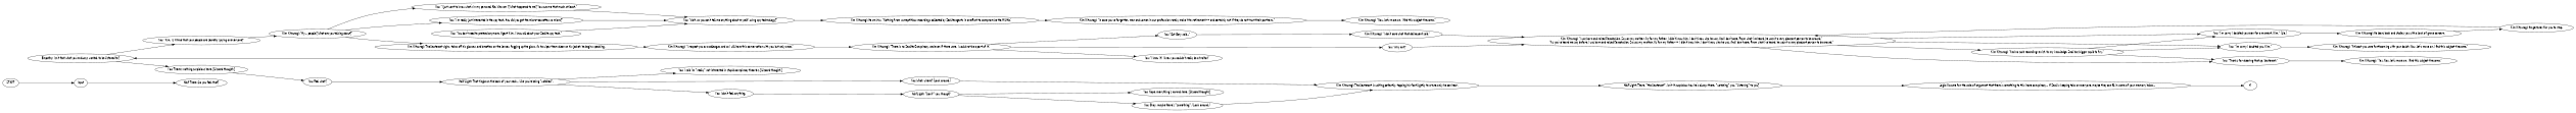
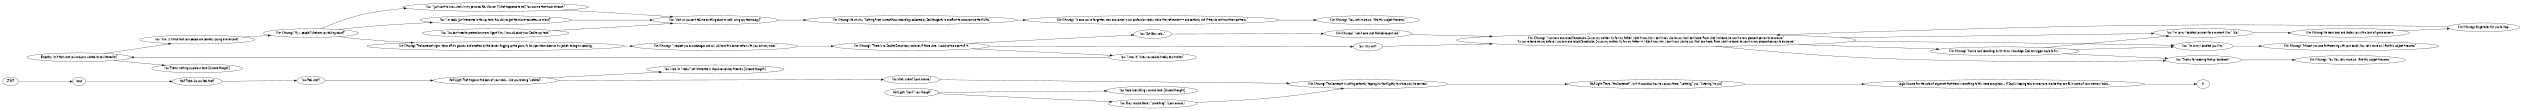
  digraph {
    fontname="Patrick Hand"
    rankdir=LR
    node [fontname="Patrick Hand"]
    edge [fontname="Patrick Hand"]
    n1 [label=START]
    n2 [label=input]
    n3 [label="Half There: Do you feel that?"]
    n4 [label="You: Feel what?"]
    n5 [label="Half Light: That tingle on the back of your neck... like you're being *watched*."]
    n6 [label="You: I said I'm *really* not interested in stupid conspiracy theories. [Discard thought.]"]
    n7 [label="You: \"I'm sorry I doubted you even for a moment, Kim.\" (Lie.)"]
    n8 [label="Kim Kitsuragi: He leans back and studies you with a look of grave concern."]
    n9 [label="Kim Kitsuragi: He gestures for you to stop."]
    n10 [label="You: There's nothing suspicious here. [Discard thought.]"]
    n11 [label="You: What, where? (Look around.)"]
-   n12 [label="You: I don't feel anything."]
    n13 [label="Kim Kitsuragi: The lieutenant is waiting patiently, tapping his foot lightly to a tune only he can hear."]
    n14 [label="Half Light: There, *the lieutenant*. Isn't it suspicious how he's always there, *watching* you, *listening* to you?"]
    n15 [label="Kim Kitsuragi: \"Now, let's move on. I find this subject tiresome.\""]
    n16 [label="Half Light: *Don't* you, though?"]
    n17 [label="You: Nope, everything's normal here. [Discard thought.]"]
    n18 [label="You: Okay, maybe there's *something*. (Look around.)"]
    n19 [label="You: \"Why not?\""]
    n20 [label="Kim Kitsuragi: \"I was born and raised Revacholian. So was my mother. As for my father, I didn't know him, I don't know who he was. And I don't care. From what I've heard, he wasn't a very pleasant person to be around.\"\n\"As you've heard me say before, I was born and raised Revacholian. So was my mother. As for my father -- I didn't know him, I don't know who he was. And I don't care. From what I've heard, he wasn't a very pleasant person to be around.\""]
    n21 [label="You: \"I'm sorry I doubted you, Kim.\""]
    n22 [label="You: \"Thanks for clearing that up, lieutenant.\""]
    n23 [label="Kim Kitsuragi: \"And no such recordings exist, to my knowledge. Seol has bigger squid to fry.\""]
    n24 [label="You: \"I knew it! I knew you couldn't really be a traitor!\""]
    n25 [label="Empathy: Isn't that what you've always wanted, to be listened to?"]
    n26 [label="You: \"Kim, is it true that your people are secretly spying on everyone?\""]
    n27 [label="Logic: Assume for the sake of argument that there's something to this inane conspiracy... If Seol is keeping tabs on everyone, maybe they can fill in some of your memory holes..."]
    41
    n29 [label="You: \"I just want to know what's in my personal file. Who am I? What happened to me? You owe me that much, at least.\""]
    n30 [label="You: \"Wait, so you can't tell me anything about myself, using spy technology?\""]
    n31 [label="Kim Kitsuragi: He smirks. \"Nothing from surreptitious recordings collected by Seolite agents in an effort to compromise the Militia.\""]
    n32 [label="Kim Kitsuragi: \"At least you were forthcoming with your doubt. Now, let's move on. I find this subject tiresome.\""]
    n33 [label="Kim Kitsuragi: \"Yes. Now, let's move on. I find this subject tiresome.\""]
    n34 [label="You: \"But Gary said...\""]
    n35 [label="Kim Kitsuragi: \"I don't care what that delinquent said.\""]
    n36 [label="Kim Kitsuragi: \"In case you've forgotten, men and women in our profession rarely make it to retirement -- and certainly not if they do not trust their partners.\""]
    n37 [label="Kim Kitsuragi: \"There is no Seolite Conspiracy, and even if there were, I would not be a part of it.\""]
    n38 [label="You: \"I'm really just interested in the spy tech. How did you get the micro-cassettes so micro?\""]
    n39 [label="Kim Kitsuragi: \"My... people? What are you talking about?\""]
    n40 [label="Kim Kitsuragi: The lieutenant sighs, takes off his glasses, and breathes on the lenses, fogging up the glass. As he wipes them clean on his jacket, he begins speaking."]
    n41 [label="Kim Kitsuragi: \"I respect you as a colleague, and so I will have this conversation with you, but only once.\""]
    n42 [label="You: \"You don't need to pretend anymore, Agent Kim. I know all about your Seolite spy tech.\""]
    n1 -> n2
    n2 -> n3
-   n10 -> n4
+   n3 -> n4
    n4 -> n5
    n5 -> n6
    n5 -> n11
-   n5 -> n12
    n7 -> n8
    n8 -> n9
    n9 -> n20
    n11 -> n13
-   n12 -> n16
    n13 -> n14
    n14 -> n27
    n16 -> n17
    n16 -> n18
    n18 -> n13
    n19 -> n20
    n20 -> n7
    n20 -> n21
    n20 -> n22
    n20 -> n23
    n21 -> n32
    n22 -> n33
    n23 -> n7
    n23 -> n21
    n23 -> n22
    n24 -> n25
    n25 -> n10
    n25 -> n26
    n26 -> n39
    n27 -> 41
    n29 -> n30
    n30 -> n31
    n31 -> n36
    n34 -> n35
    n35 -> n20
    n36 -> n15
    n37 -> n19
    n37 -> n24
    n37 -> n34
    n38 -> n30
    n39 -> n29
    n39 -> n38
    n39 -> n40
    n40 -> n41
    n41 -> n37
    n42 -> n30
  }
